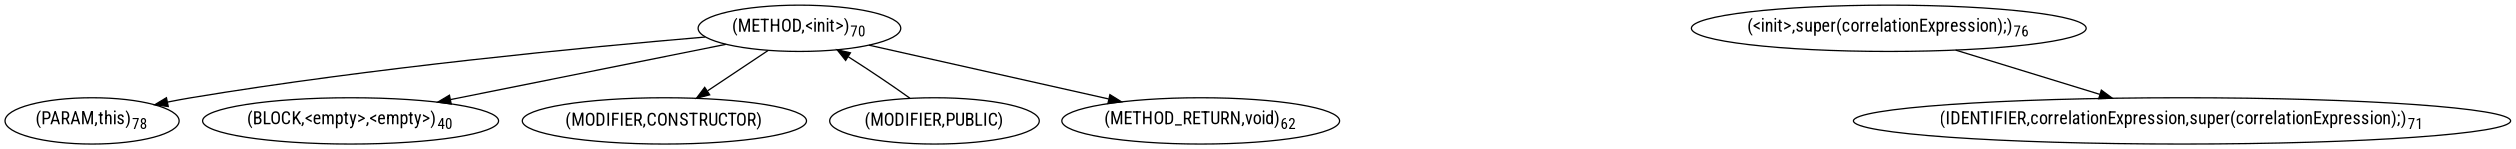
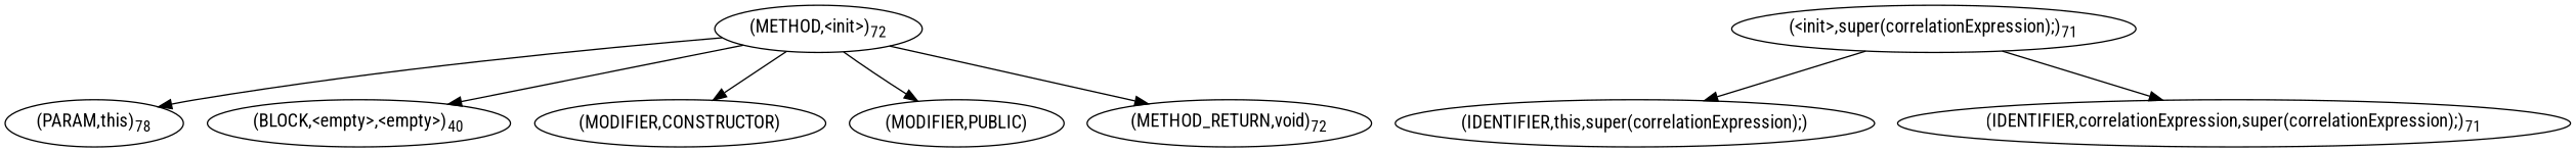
  digraph {
    fontname="Roboto Condensed"
    node [fontname="Roboto Condensed"]
    edge [fontname="Roboto Condensed"]
-   n1 [label=<(METHOD,&lt;init&gt;)<SUB>70</SUB>>]
+   n1 [label=<(METHOD,&lt;init&gt;)<SUB>72</SUB>>]
    n2 [label=<(PARAM,this)<SUB>78</SUB>>]
    n3 [label=<(BLOCK,&lt;empty&gt;,&lt;empty&gt;)<SUB>40</SUB>>]
    n4 [label=<(MODIFIER,CONSTRUCTOR)>]
    n5 [label=<(MODIFIER,PUBLIC)>]
-   n6 [label=<(METHOD_RETURN,void)<SUB>62</SUB>>]
-   n7 [label=<(&lt;init&gt;,super(correlationExpression);)<SUB>76</SUB>>]
+   n6 [label=<(METHOD_RETURN,void)<SUB>72</SUB>>]
+   n7 [label=<(&lt;init&gt;,super(correlationExpression);)<SUB>71</SUB>>]
+   n8 [label=<(IDENTIFIER,this,super(correlationExpression);)>]
    n9 [label=<(IDENTIFIER,correlationExpression,super(correlationExpression);)<SUB>71</SUB>>]
    n1 -> n2
    n1 -> n3
    n1 -> n4
-   n5 -> n1
+   n1 -> n5
    n1 -> n6
+   n7 -> n8
    n7 -> n9
  }
